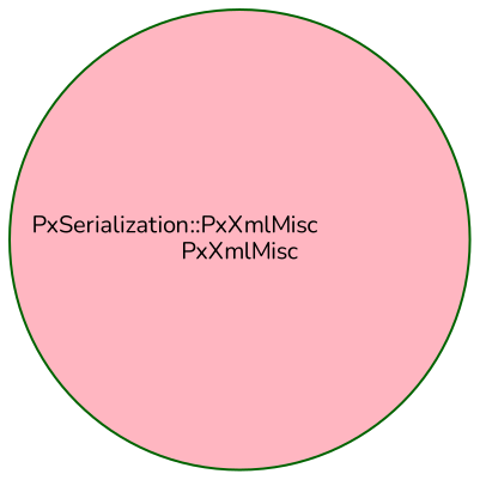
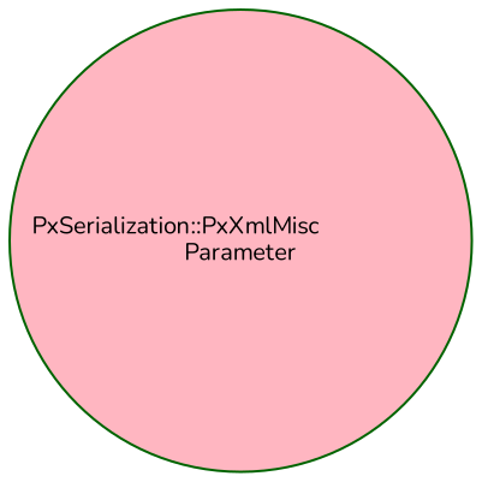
  digraph {
    rankdir=LR
    fontname=Nunito
-   n1 [color=darkgreen fillcolor=lightpink fontname=Nunito fontsize=10 height=0.2 label="PxSerialization::PxXmlMisc\lPxXmlMisc" shape=circle style=filled width=0.4]
+   n1 [color=darkgreen fillcolor=lightpink fontname=Nunito fontsize=10 height=0.2 label="PxSerialization::PxXmlMisc\lParameter" shape=circle style=filled width=0.4]
  }
